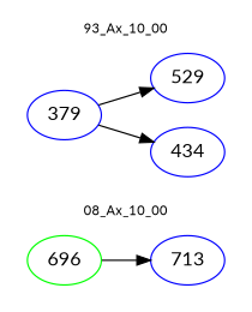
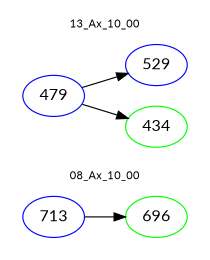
  digraph {
    fontname=Lato
    rankdir=LR
    node [color=blue fontname=Lato]
    edge [color=black fontname=Lato]
    n1 [label=713]
    n2 [color=green label=696]
-   n3 [label=379]
-   n4 [label=434]
+   n3 [label=479]
+   n4 [color=green label=434]
    n5 [label=529]
    subgraph cluster_1 {
      color=white
      fontsize=10
      label="08_Ax_10_00"
      n1
      n2
    }
    subgraph cluster_2 {
      color=white
      fontsize=10
-     label="93_Ax_10_00"
+     label="13_Ax_10_00"
      n3
      n4
      n5
    }
-   n2 -> n1
+   n1 -> n2
    n3 -> n4
    n3 -> n5
  }
